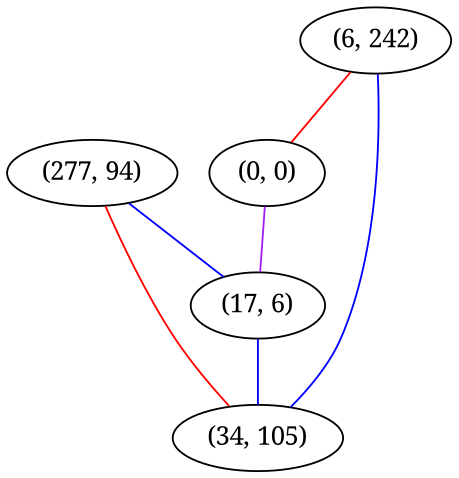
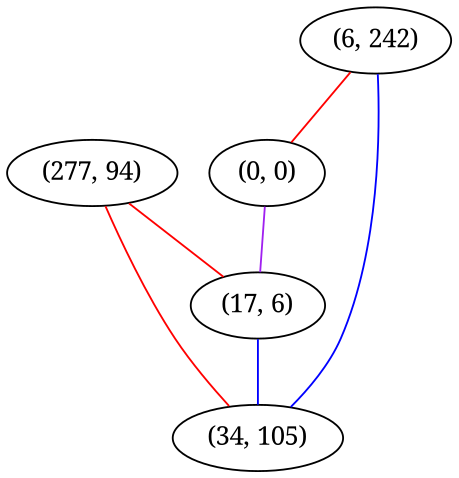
  graph {
    fontname="Noto Serif"
    node [fontname="Noto Serif"]
    edge [color=blue fontname="Noto Serif" weight=3]
    "(277, 94)"
    "(17, 6)"
    "(34, 105)"
    "(0, 0)"
    "(6, 242)"
-   "(277, 94)" -- "(17, 6)"
+   "(277, 94)" -- "(17, 6)" [color=red]
    "(277, 94)" -- "(34, 105)" [color=red weight=1]
    "(17, 6)" -- "(34, 105)"
    "(0, 0)" -- "(17, 6)" [color=purple weight=4]
    "(6, 242)" -- "(34, 105)"
    "(6, 242)" -- "(0, 0)" [color=red weight=1]
  }
